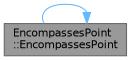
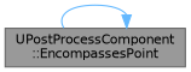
  digraph {
    rankdir=LR
-   n1 [color=gray40 fillcolor=grey60 fontcolor=black fontname=Helvetica fontsize=10 height=0.2 label="EncompassesPoint\l::EncompassesPoint" shape=box style=filled width=0.4]
+   n1 [color=gray40 fillcolor=grey60 fontcolor=black fontname=Helvetica fontsize=10 height=0.2 label="UPostProcessComponent\l::EncompassesPoint" shape=box style=filled width=0.4]
    n1 -> n1 [color=steelblue1 fontname=Helvetica fontsize=10 labelfontname=Helvetica labelfontsize=10 style=solid]
  }
